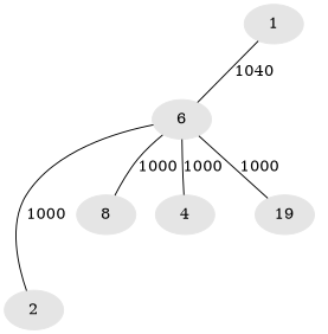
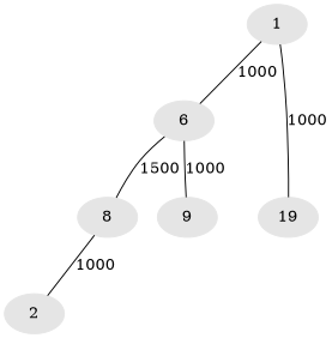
  graph {
    node [color=gray90 style=filled]
    1 [super="+2+3+4+5"]
    6
    n3 [label=2]
    8
-   9 [label=4]
+   9
    n6 [label=19]
-   1 -- 6 [label=1040]
-   6 -- n3 [label=1000]
-   6 -- 8 [label=1000]
+   1 -- 6 [label=1000]
+   8 -- n3 [label=1000]
+   6 -- 8 [label=1500]
    6 -- 9 [label=1000]
-   6 -- n6 [label=1000]
+   1 -- n6 [label=1000]
  }
